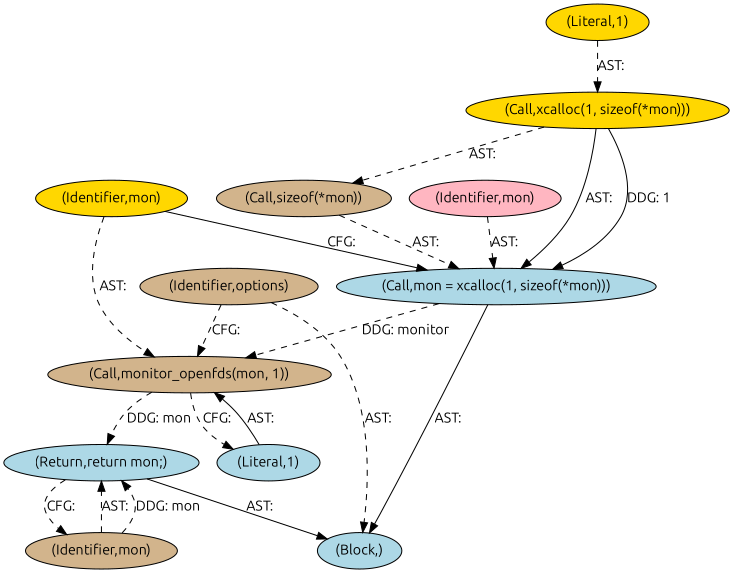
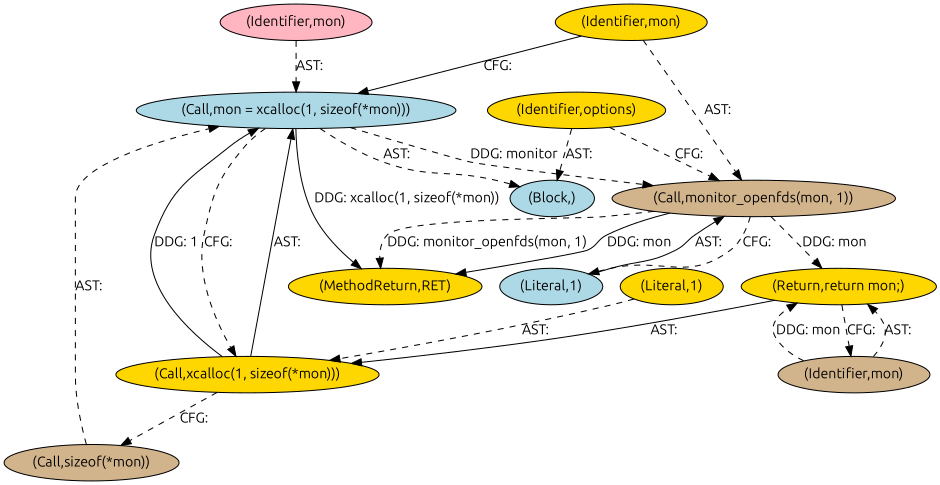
  digraph {
    fontname=Ubuntu
    node [fillcolor=gold fontname=Ubuntu style=filled]
    edge [fontname=Ubuntu style=dashed]
    n1 [fillcolor=lightblue label="(Call,mon = xcalloc(1, sizeof(*mon)))"]
    n2 [label="(Call,xcalloc(1, sizeof(*mon)))"]
    n3 [fillcolor=tan label="(Call,monitor_openfds(mon, 1))"]
+   n4 [label="(MethodReturn,RET)"]
    n5 [fillcolor=lightblue label="(Block,)"]
    n6 [fillcolor=tan label="(Call,sizeof(*mon))"]
-   n7 [fillcolor=lightblue label="(Return,return mon;)"]
+   n7 [label="(Return,return mon;)"]
    n8 [fillcolor=lightblue label="(Literal,1)"]
    n9 [fillcolor=tan label="(Identifier,mon)"]
    n10 [label="(Literal,1)"]
    n11 [fillcolor=lightpink label="(Identifier,mon)"]
    n12 [label="(Identifier,mon)"]
-   n13 [fillcolor=tan label="(Identifier,options)"]
+   n13 [label="(Identifier,options)"]
+   n1 -> n2 [label="CFG: "]
    n1 -> n3 [label="DDG: monitor"]
-   n1 -> n5 [label="AST: " style=solid]
+   n1 -> n4 [label="DDG: xcalloc(1, sizeof(*mon))" style=solid]
+   n1 -> n5 [label="AST: "]
    n2 -> n1 [label="AST: " style=solid]
    n2 -> n1 [label="DDG: 1" style=solid]
-   n2 -> n6 [label="AST: "]
+   n2 -> n6 [label="CFG: "]
+   n3 -> n4 [label="DDG: monitor_openfds(mon, 1)"]
+   n3 -> n4 [label="DDG: mon" style=solid]
    n3 -> n7 [label="DDG: mon"]
    n3 -> n8 [label="CFG: "]
    n6 -> n1 [label="AST: "]
-   n7 -> n5 [label="AST: " style=solid]
+   n7 -> n2 [label="AST: " style=solid]
    n7 -> n9 [label="CFG: "]
    n8 -> n3 [label="AST: " style=solid]
    n9 -> n7 [label="AST: "]
    n9 -> n7 [label="DDG: mon"]
    n10 -> n2 [label="AST: "]
    n11 -> n1 [label="AST: "]
    n12 -> n1 [label="CFG: " style=solid]
    n12 -> n3 [label="AST: "]
    n13 -> n3 [label="CFG: "]
    n13 -> n5 [label="AST: "]
  }
